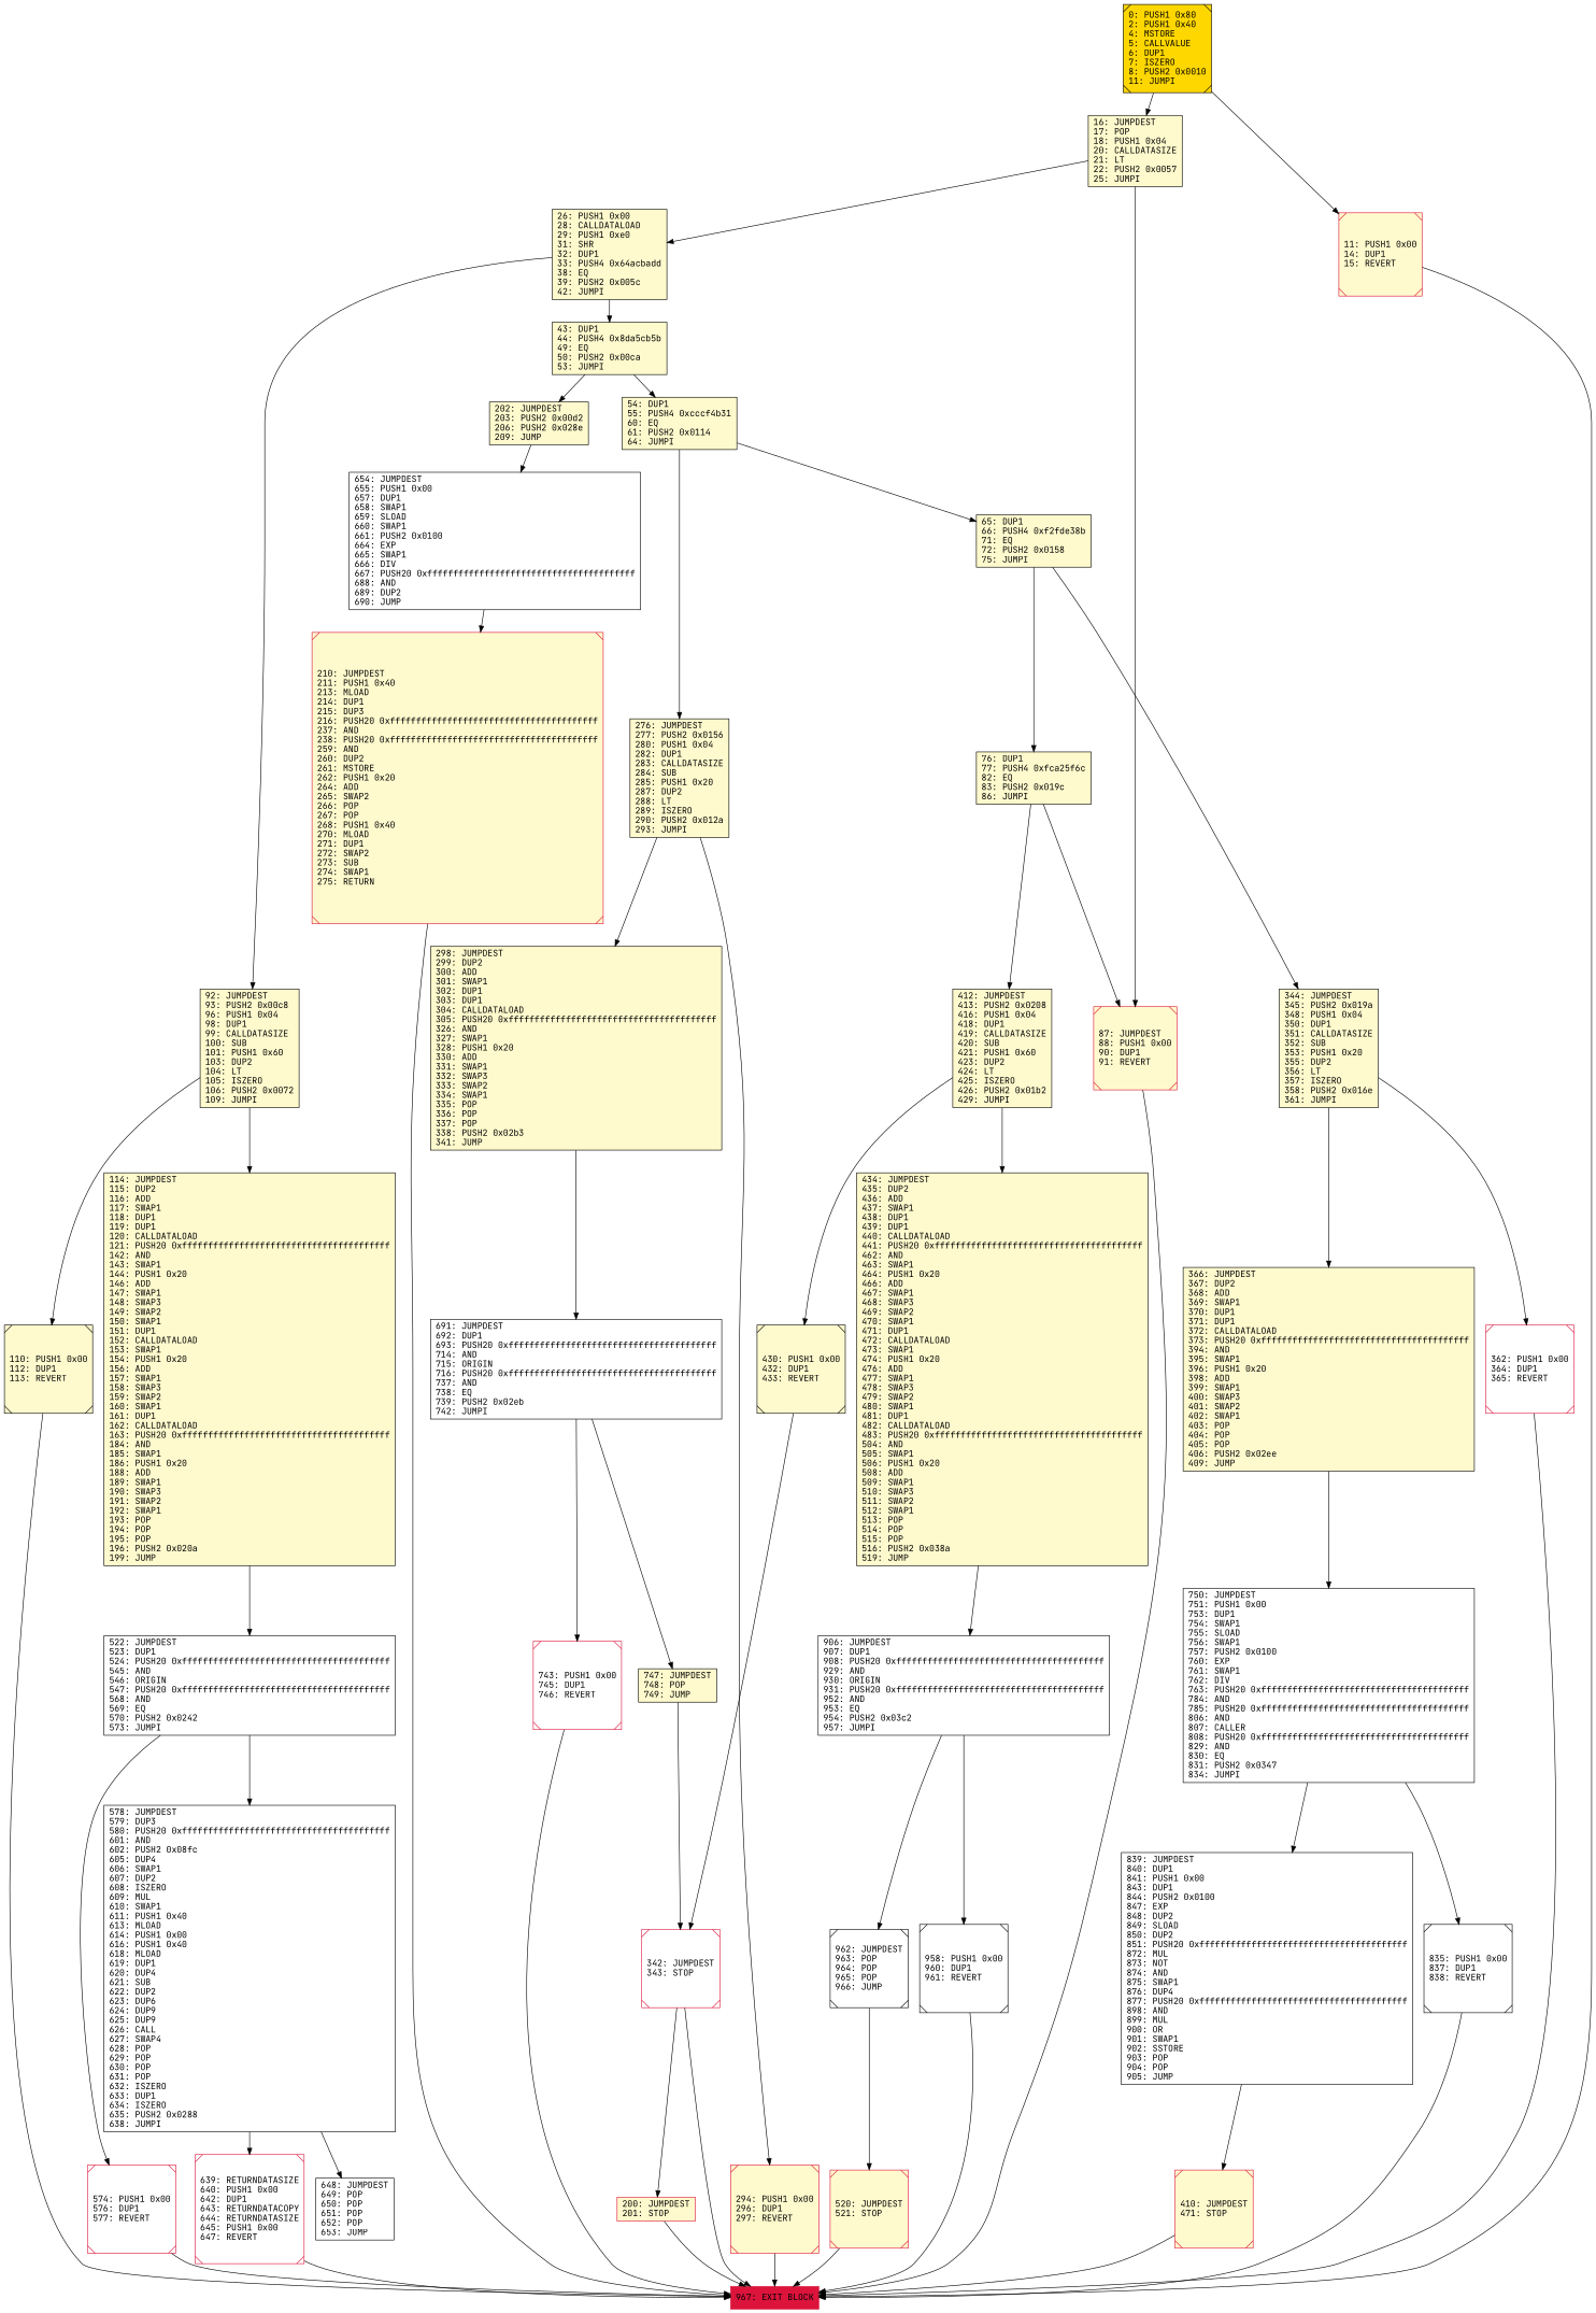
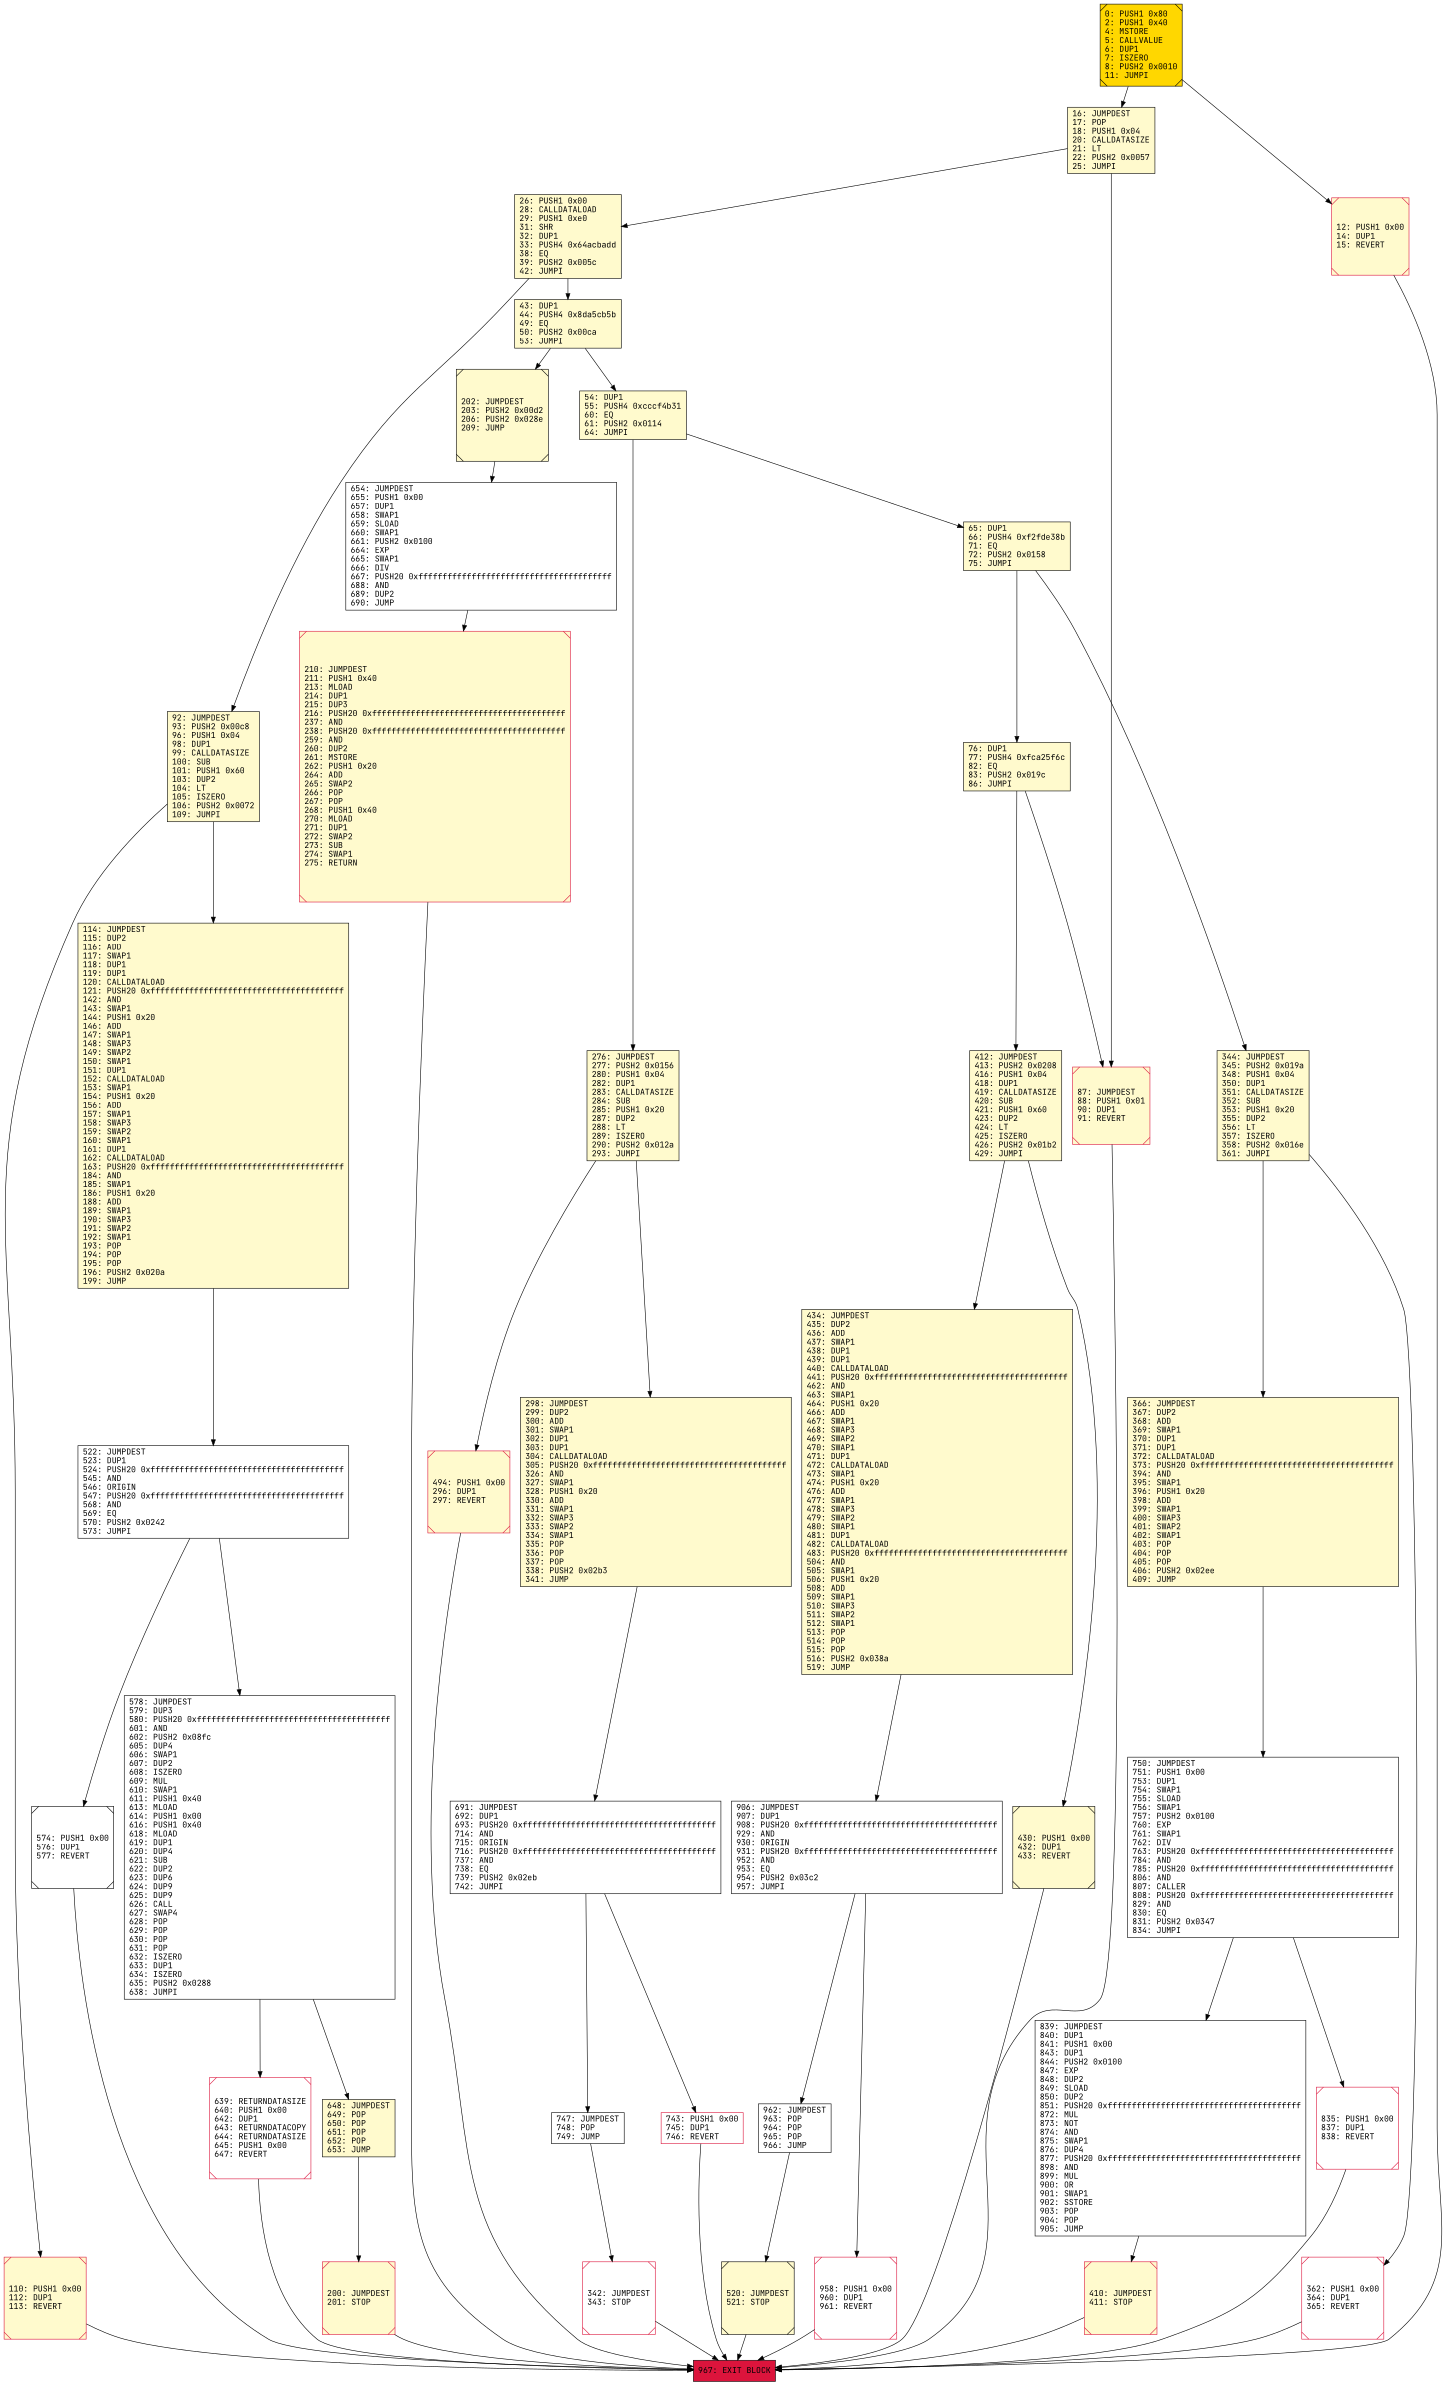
  digraph {
    fontname="JetBrains Mono"
    rankdir=UD
    node [color=black fillcolor=lemonchiffon fontcolor=black fontname="JetBrains Mono" shape=box style=filled]
    edge [fontname="JetBrains Mono"]
    n1 [label="114: JUMPDEST\l115: DUP2\l116: ADD\l117: SWAP1\l118: DUP1\l119: DUP1\l120: CALLDATALOAD\l121: PUSH20 0xffffffffffffffffffffffffffffffffffffffff\l142: AND\l143: SWAP1\l144: PUSH1 0x20\l146: ADD\l147: SWAP1\l148: SWAP3\l149: SWAP2\l150: SWAP1\l151: DUP1\l152: CALLDATALOAD\l153: SWAP1\l154: PUSH1 0x20\l156: ADD\l157: SWAP1\l158: SWAP3\l159: SWAP2\l160: SWAP1\l161: DUP1\l162: CALLDATALOAD\l163: PUSH20 0xffffffffffffffffffffffffffffffffffffffff\l184: AND\l185: SWAP1\l186: PUSH1 0x20\l188: ADD\l189: SWAP1\l190: SWAP3\l191: SWAP2\l192: SWAP1\l193: POP\l194: POP\l195: POP\l196: PUSH2 0x020a\l199: JUMP\l"]
    n2 [fillcolor=white label="522: JUMPDEST\l523: DUP1\l524: PUSH20 0xffffffffffffffffffffffffffffffffffffffff\l545: AND\l546: ORIGIN\l547: PUSH20 0xffffffffffffffffffffffffffffffffffffffff\l568: AND\l569: EQ\l570: PUSH2 0x0242\l573: JUMPI\l"]
-   n3 [color=crimson fillcolor=white label="574: PUSH1 0x00\l576: DUP1\l577: REVERT\l" shape=Msquare]
+   n3 [fillcolor=white label="574: PUSH1 0x00\l576: DUP1\l577: REVERT\l" shape=Msquare]
    n4 [fillcolor=white label="578: JUMPDEST\l579: DUP3\l580: PUSH20 0xffffffffffffffffffffffffffffffffffffffff\l601: AND\l602: PUSH2 0x08fc\l605: DUP4\l606: SWAP1\l607: DUP2\l608: ISZERO\l609: MUL\l610: SWAP1\l611: PUSH1 0x40\l613: MLOAD\l614: PUSH1 0x00\l616: PUSH1 0x40\l618: MLOAD\l619: DUP1\l620: DUP4\l621: SUB\l622: DUP2\l623: DUP6\l624: DUP9\l625: DUP9\l626: CALL\l627: SWAP4\l628: POP\l629: POP\l630: POP\l631: POP\l632: ISZERO\l633: DUP1\l634: ISZERO\l635: PUSH2 0x0288\l638: JUMPI\l"]
    n5 [color=crimson label="210: JUMPDEST\l211: PUSH1 0x40\l213: MLOAD\l214: DUP1\l215: DUP3\l216: PUSH20 0xffffffffffffffffffffffffffffffffffffffff\l237: AND\l238: PUSH20 0xffffffffffffffffffffffffffffffffffffffff\l259: AND\l260: DUP2\l261: MSTORE\l262: PUSH1 0x20\l264: ADD\l265: SWAP2\l266: POP\l267: POP\l268: PUSH1 0x40\l270: MLOAD\l271: DUP1\l272: SWAP2\l273: SUB\l274: SWAP1\l275: RETURN\l" shape=Msquare]
-   n6 [color=crimson fillcolor=crimson label="967: EXIT BLOCK\l"]
+   n6 [fillcolor=crimson label="967: EXIT BLOCK\l"]
    n7 [color=crimson fillcolor=white label="342: JUMPDEST\l343: STOP\l" shape=Msquare]
-   n8 [fillcolor=white label="648: JUMPDEST\l649: POP\l650: POP\l651: POP\l652: POP\l653: JUMP\l"]
-   n9 [color=crimson label="200: JUMPDEST\l201: STOP\l"]
-   n10 [color=crimson fillcolor=white label="743: PUSH1 0x00\l745: DUP1\l746: REVERT\l" shape=Msquare]
-   n11 [color=crimson label="294: PUSH1 0x00\l296: DUP1\l297: REVERT\l" shape=Msquare]
+   n8 [label="648: JUMPDEST\l649: POP\l650: POP\l651: POP\l652: POP\l653: JUMP\l"]
+   n9 [color=crimson label="200: JUMPDEST\l201: STOP\l" shape=Msquare]
+   n10 [color=crimson fillcolor=white label="743: PUSH1 0x00\l745: DUP1\l746: REVERT\l"]
+   n11 [color=crimson label="494: PUSH1 0x00\l296: DUP1\l297: REVERT\l" shape=Msquare]
    n12 [label="43: DUP1\l44: PUSH4 0x8da5cb5b\l49: EQ\l50: PUSH2 0x00ca\l53: JUMPI\l"]
-   n13 [label="202: JUMPDEST\l203: PUSH2 0x00d2\l206: PUSH2 0x028e\l209: JUMP\l"]
+   n13 [label="202: JUMPDEST\l203: PUSH2 0x00d2\l206: PUSH2 0x028e\l209: JUMP\l" shape=Msquare]
    n14 [label="54: DUP1\l55: PUSH4 0xcccf4b31\l60: EQ\l61: PUSH2 0x0114\l64: JUMPI\l"]
    n15 [fillcolor=white label="654: JUMPDEST\l655: PUSH1 0x00\l657: DUP1\l658: SWAP1\l659: SLOAD\l660: SWAP1\l661: PUSH2 0x0100\l664: EXP\l665: SWAP1\l666: DIV\l667: PUSH20 0xffffffffffffffffffffffffffffffffffffffff\l688: AND\l689: DUP2\l690: JUMP\l"]
    n16 [label="65: DUP1\l66: PUSH4 0xf2fde38b\l71: EQ\l72: PUSH2 0x0158\l75: JUMPI\l"]
    n17 [label="276: JUMPDEST\l277: PUSH2 0x0156\l280: PUSH1 0x04\l282: DUP1\l283: CALLDATASIZE\l284: SUB\l285: PUSH1 0x20\l287: DUP2\l288: LT\l289: ISZERO\l290: PUSH2 0x012a\l293: JUMPI\l"]
    n18 [fillcolor=white label="906: JUMPDEST\l907: DUP1\l908: PUSH20 0xffffffffffffffffffffffffffffffffffffffff\l929: AND\l930: ORIGIN\l931: PUSH20 0xffffffffffffffffffffffffffffffffffffffff\l952: AND\l953: EQ\l954: PUSH2 0x03c2\l957: JUMPI\l"]
-   n19 [fillcolor=white label="958: PUSH1 0x00\l960: DUP1\l961: REVERT\l" shape=Msquare]
-   n20 [fillcolor=white label="962: JUMPDEST\l963: POP\l964: POP\l965: POP\l966: JUMP\l" shape=Msquare]
-   n21 [color=crimson label="520: JUMPDEST\l521: STOP\l" shape=Msquare]
+   n19 [color=crimson fillcolor=white label="958: PUSH1 0x00\l960: DUP1\l961: REVERT\l" shape=Msquare]
+   n20 [fillcolor=white label="962: JUMPDEST\l963: POP\l964: POP\l965: POP\l966: JUMP\l"]
+   n21 [label="520: JUMPDEST\l521: STOP\l" shape=Msquare]
    n22 [color=crimson fillcolor=white label="362: PUSH1 0x00\l364: DUP1\l365: REVERT\l" shape=Msquare]
    n23 [label="434: JUMPDEST\l435: DUP2\l436: ADD\l437: SWAP1\l438: DUP1\l439: DUP1\l440: CALLDATALOAD\l441: PUSH20 0xffffffffffffffffffffffffffffffffffffffff\l462: AND\l463: SWAP1\l464: PUSH1 0x20\l466: ADD\l467: SWAP1\l468: SWAP3\l469: SWAP2\l470: SWAP1\l471: DUP1\l472: CALLDATALOAD\l473: SWAP1\l474: PUSH1 0x20\l476: ADD\l477: SWAP1\l478: SWAP3\l479: SWAP2\l480: SWAP1\l481: DUP1\l482: CALLDATALOAD\l483: PUSH20 0xffffffffffffffffffffffffffffffffffffffff\l504: AND\l505: SWAP1\l506: PUSH1 0x20\l508: ADD\l509: SWAP1\l510: SWAP3\l511: SWAP2\l512: SWAP1\l513: POP\l514: POP\l515: POP\l516: PUSH2 0x038a\l519: JUMP\l"]
-   n24 [label="747: JUMPDEST\l748: POP\l749: JUMP\l"]
-   n25 [color=crimson label="410: JUMPDEST\l471: STOP\l" shape=Msquare]
-   n26 [label="110: PUSH1 0x00\l112: DUP1\l113: REVERT\l" shape=Msquare]
+   n24 [fillcolor=white label="747: JUMPDEST\l748: POP\l749: JUMP\l"]
+   n25 [color=crimson label="410: JUMPDEST\l411: STOP\l" shape=Msquare]
+   n26 [color=crimson label="110: PUSH1 0x00\l112: DUP1\l113: REVERT\l" shape=Msquare]
    n27 [label="430: PUSH1 0x00\l432: DUP1\l433: REVERT\l" shape=Msquare]
    n28 [fillcolor=white label="750: JUMPDEST\l751: PUSH1 0x00\l753: DUP1\l754: SWAP1\l755: SLOAD\l756: SWAP1\l757: PUSH2 0x0100\l760: EXP\l761: SWAP1\l762: DIV\l763: PUSH20 0xffffffffffffffffffffffffffffffffffffffff\l784: AND\l785: PUSH20 0xffffffffffffffffffffffffffffffffffffffff\l806: AND\l807: CALLER\l808: PUSH20 0xffffffffffffffffffffffffffffffffffffffff\l829: AND\l830: EQ\l831: PUSH2 0x0347\l834: JUMPI\l"]
-   n29 [fillcolor=white label="835: PUSH1 0x00\l837: DUP1\l838: REVERT\l" shape=Msquare]
+   n29 [color=crimson fillcolor=white label="835: PUSH1 0x00\l837: DUP1\l838: REVERT\l" shape=Msquare]
    n30 [fillcolor=white label="839: JUMPDEST\l840: DUP1\l841: PUSH1 0x00\l843: DUP1\l844: PUSH2 0x0100\l847: EXP\l848: DUP2\l849: SLOAD\l850: DUP2\l851: PUSH20 0xffffffffffffffffffffffffffffffffffffffff\l872: MUL\l873: NOT\l874: AND\l875: SWAP1\l876: DUP4\l877: PUSH20 0xffffffffffffffffffffffffffffffffffffffff\l898: AND\l899: MUL\l900: OR\l901: SWAP1\l902: SSTORE\l903: POP\l904: POP\l905: JUMP\l"]
-   n31 [color=crimson label="87: JUMPDEST\l88: PUSH1 0x00\l90: DUP1\l91: REVERT\l" shape=Msquare]
+   n31 [color=crimson label="87: JUMPDEST\l88: PUSH1 0x01\l90: DUP1\l91: REVERT\l" shape=Msquare]
    n32 [label="76: DUP1\l77: PUSH4 0xfca25f6c\l82: EQ\l83: PUSH2 0x019c\l86: JUMPI\l"]
    n33 [label="344: JUMPDEST\l345: PUSH2 0x019a\l348: PUSH1 0x04\l350: DUP1\l351: CALLDATASIZE\l352: SUB\l353: PUSH1 0x20\l355: DUP2\l356: LT\l357: ISZERO\l358: PUSH2 0x016e\l361: JUMPI\l"]
    n34 [label="298: JUMPDEST\l299: DUP2\l300: ADD\l301: SWAP1\l302: DUP1\l303: DUP1\l304: CALLDATALOAD\l305: PUSH20 0xffffffffffffffffffffffffffffffffffffffff\l326: AND\l327: SWAP1\l328: PUSH1 0x20\l330: ADD\l331: SWAP1\l332: SWAP3\l333: SWAP2\l334: SWAP1\l335: POP\l336: POP\l337: POP\l338: PUSH2 0x02b3\l341: JUMP\l"]
    n35 [label="26: PUSH1 0x00\l28: CALLDATALOAD\l29: PUSH1 0xe0\l31: SHR\l32: DUP1\l33: PUSH4 0x64acbadd\l38: EQ\l39: PUSH2 0x005c\l42: JUMPI\l"]
    n36 [label="92: JUMPDEST\l93: PUSH2 0x00c8\l96: PUSH1 0x04\l98: DUP1\l99: CALLDATASIZE\l100: SUB\l101: PUSH1 0x60\l103: DUP2\l104: LT\l105: ISZERO\l106: PUSH2 0x0072\l109: JUMPI\l"]
    n37 [label="412: JUMPDEST\l413: PUSH2 0x0208\l416: PUSH1 0x04\l418: DUP1\l419: CALLDATASIZE\l420: SUB\l421: PUSH1 0x60\l423: DUP2\l424: LT\l425: ISZERO\l426: PUSH2 0x01b2\l429: JUMPI\l"]
    n38 [label="366: JUMPDEST\l367: DUP2\l368: ADD\l369: SWAP1\l370: DUP1\l371: DUP1\l372: CALLDATALOAD\l373: PUSH20 0xffffffffffffffffffffffffffffffffffffffff\l394: AND\l395: SWAP1\l396: PUSH1 0x20\l398: ADD\l399: SWAP1\l400: SWAP3\l401: SWAP2\l402: SWAP1\l403: POP\l404: POP\l405: POP\l406: PUSH2 0x02ee\l409: JUMP\l"]
    n39 [color=crimson fillcolor=white label="639: RETURNDATASIZE\l640: PUSH1 0x00\l642: DUP1\l643: RETURNDATACOPY\l644: RETURNDATASIZE\l645: PUSH1 0x00\l647: REVERT\l" shape=Msquare]
    n40 [fillcolor=gold label="0: PUSH1 0x80\l2: PUSH1 0x40\l4: MSTORE\l5: CALLVALUE\l6: DUP1\l7: ISZERO\l8: PUSH2 0x0010\l11: JUMPI\l" shape=Msquare]
    n41 [label="16: JUMPDEST\l17: POP\l18: PUSH1 0x04\l20: CALLDATASIZE\l21: LT\l22: PUSH2 0x0057\l25: JUMPI\l"]
-   n42 [color=crimson label="11: PUSH1 0x00\l14: DUP1\l15: REVERT\l" shape=Msquare]
+   n42 [color=crimson label="12: PUSH1 0x00\l14: DUP1\l15: REVERT\l" shape=Msquare]
    n43 [fillcolor=white label="691: JUMPDEST\l692: DUP1\l693: PUSH20 0xffffffffffffffffffffffffffffffffffffffff\l714: AND\l715: ORIGIN\l716: PUSH20 0xffffffffffffffffffffffffffffffffffffffff\l737: AND\l738: EQ\l739: PUSH2 0x02eb\l742: JUMPI\l"]
    n1 -> n2
    n2 -> n3
    n2 -> n4
    n3 -> n6
    n4 -> n8
    n4 -> n39
    n5 -> n6
    n7 -> n6
-   n7 -> n9
+   n8 -> n9
    n9 -> n6
    n10 -> n6
    n11 -> n6
    n12 -> n13
    n12 -> n14
    n13 -> n15
    n14 -> n16
    n14 -> n17
    n15 -> n5
    n16 -> n32
    n16 -> n33
    n17 -> n11
    n17 -> n34
    n18 -> n19
    n18 -> n20
    n19 -> n6
    n20 -> n21
    n21 -> n6
    n22 -> n6
    n23 -> n18
    n24 -> n7
    n25 -> n6
    n26 -> n6
-   n27 -> n7
+   n27 -> n6
    n28 -> n29
    n28 -> n30
    n29 -> n6
    n30 -> n25
    n31 -> n6
    n32 -> n31
    n32 -> n37
    n33 -> n22
    n33 -> n38
    n34 -> n43
    n35 -> n12
    n35 -> n36
    n36 -> n1
    n36 -> n26
    n37 -> n23
    n37 -> n27
    n38 -> n28
    n39 -> n6
    n40 -> n41
    n40 -> n42
    n41 -> n31
    n41 -> n35
    n42 -> n6
    n43 -> n10
    n43 -> n24
  }
